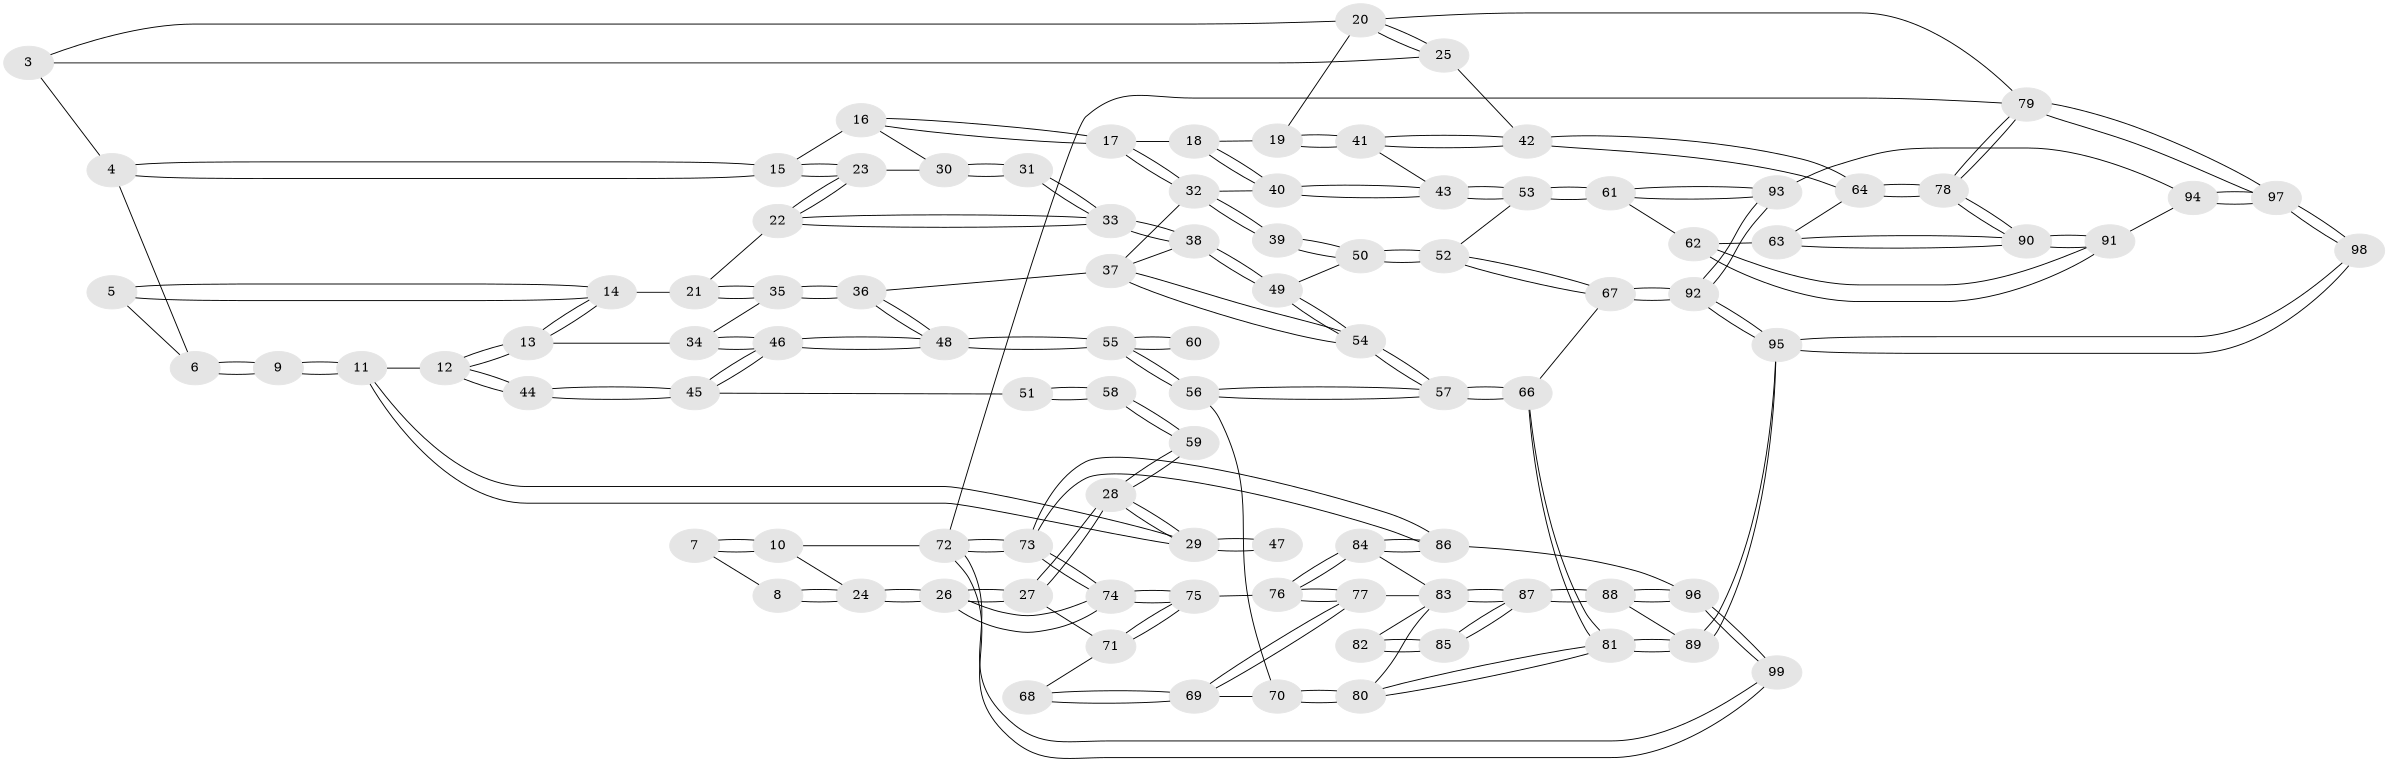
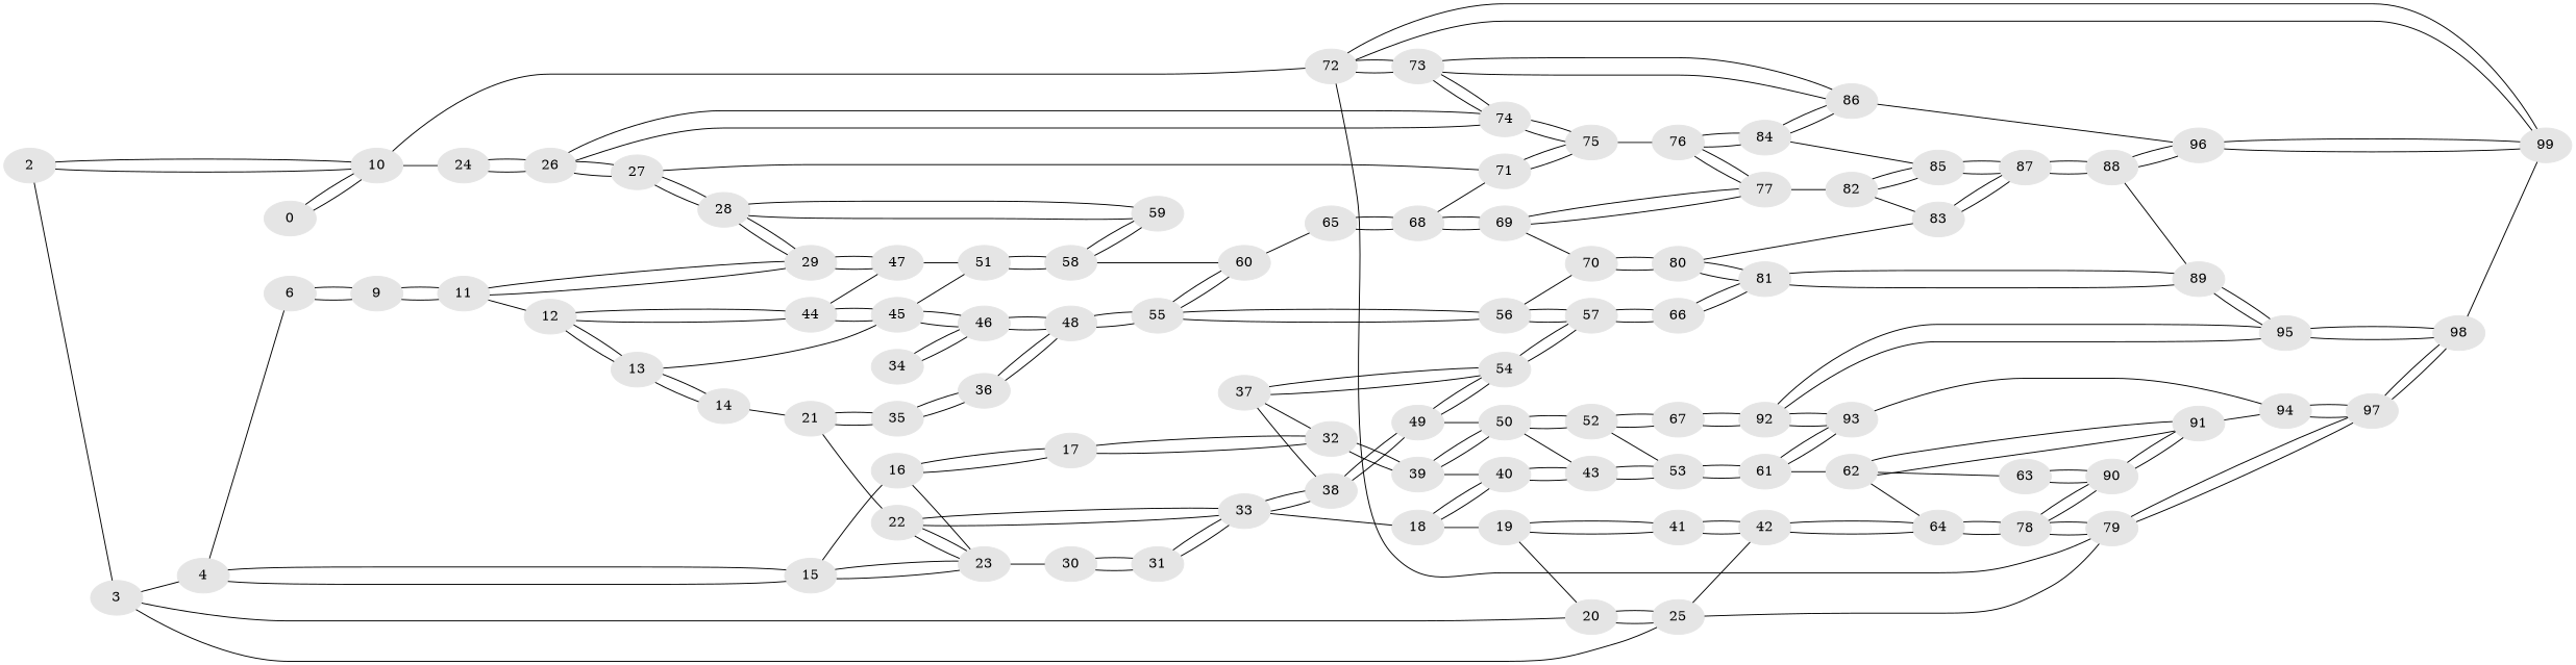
  graph {
    rankdir=LR
    node [color=gray90 style=filled]
+   2
    3
    10
-   7
-   8
+   7 [label=0]
    4
    20
    25
    72
    24
    79
    73
    99
    15
    6
    42
-   5
    14
    16
    23
    9
    21
    11
    26
    12
    29
    13
    44
    47
    34
    45
    35
    46
    22
    17
    30
    18
    32
    31
    19
    40
    39
    41
    43
    33
    36
    38
    27
    74
    64
    97
    28
    71
    75
    59
    51
    50
    49
    48
    37
    54
    55
    57
    52
    53
    78
    61
    58
    56
    60
    67
    92
    62
    93
    66
    70
+   65
    80
    81
    68
    63
    91
    94
    90
    69
    89
    95
    77
    82
    83
    76
    86
    96
    84
    85
    98
    87
    88
+   2 -- 3
+   2 -- 10
+   2 -- 10
    3 -- 4
    3 -- 20
    3 -- 25
    10 -- 72
    10 -- 24
    7 -- 10
    7 -- 10
-   7 -- 8
-   8 -- 24
-   8 -- 24
    4 -- 15
    4 -- 15
    4 -- 6
    20 -- 25
    20 -- 25
-   20 -- 79
+   25 -- 79
    25 -- 42
    72 -- 79
    72 -- 73
    72 -- 73
    72 -- 99
    72 -- 99
    24 -- 26
    24 -- 26
    79 -- 97
    79 -- 97
    73 -- 74
    73 -- 74
    73 -- 86
    73 -- 86
    15 -- 16
    15 -- 23
    15 -- 23
    6 -- 9
    6 -- 9
    42 -- 64
    42 -- 64
-   5 -- 6
-   5 -- 14
-   5 -- 14
    14 -- 21
    16 -- 17
    16 -- 17
-   16 -- 30
+   16 -- 23
    23 -- 30
    9 -- 11
    9 -- 11
    21 -- 35
    21 -- 35
    21 -- 22
    11 -- 12
    11 -- 29
    11 -- 29
    26 -- 27
    26 -- 27
    26 -- 74
    26 -- 74
    12 -- 13
    12 -- 13
    12 -- 44
    12 -- 44
    29 -- 47
    29 -- 47
    13 -- 14
    13 -- 14
-   13 -- 34
+   13 -- 45
+   44 -- 47
    44 -- 45
    44 -- 45
-   34 -- 35
+   47 -- 51
    34 -- 46
    34 -- 46
    45 -- 46
    45 -- 46
    45 -- 51
    35 -- 36
    35 -- 36
    46 -- 48
    46 -- 48
    22 -- 23
    22 -- 23
    22 -- 33
    22 -- 33
-   17 -- 18
+   33 -- 18
    17 -- 32
    17 -- 32
    30 -- 31
    30 -- 31
    18 -- 19
    18 -- 40
    18 -- 40
    32 -- 39
    32 -- 39
    31 -- 33
    31 -- 33
    19 -- 20
    19 -- 41
    19 -- 41
    40 -- 43
    40 -- 43
-   32 -- 40
+   39 -- 40
    39 -- 50
    39 -- 50
    41 -- 42
    41 -- 42
-   41 -- 43
+   50 -- 43
    43 -- 53
    43 -- 53
    33 -- 38
    33 -- 38
    36 -- 48
    36 -- 48
-   36 -- 37
    38 -- 49
    38 -- 49
    27 -- 28
    27 -- 28
    27 -- 71
    74 -- 75
    74 -- 75
    64 -- 78
    64 -- 78
    97 -- 98
    97 -- 98
    28 -- 29
    28 -- 29
    28 -- 59
    28 -- 59
    71 -- 75
    71 -- 75
    75 -- 76
    51 -- 58
    51 -- 58
    50 -- 52
    50 -- 52
    49 -- 50
    49 -- 54
    49 -- 54
    48 -- 55
    48 -- 55
    37 -- 32
    37 -- 38
    37 -- 54
    37 -- 54
    54 -- 57
    54 -- 57
    55 -- 56
    55 -- 56
    55 -- 60
    55 -- 60
    57 -- 66
    57 -- 66
    52 -- 53
    52 -- 67
    52 -- 67
    53 -- 61
    53 -- 61
    78 -- 79
    78 -- 79
    78 -- 90
    78 -- 90
    61 -- 62
    61 -- 93
    61 -- 93
    58 -- 59
    58 -- 59
+   58 -- 60
    56 -- 57
    56 -- 57
    56 -- 70
+   60 -- 65
    67 -- 92
    67 -- 92
    92 -- 93
    92 -- 93
    92 -- 95
    92 -- 95
    62 -- 63
    62 -- 91
    62 -- 91
    93 -- 94
-   66 -- 67
    66 -- 81
    66 -- 81
    70 -- 80
    70 -- 80
+   65 -- 68
+   65 -- 68
    80 -- 81
    80 -- 81
    80 -- 83
    81 -- 89
    81 -- 89
    68 -- 71
    68 -- 69
    68 -- 69
-   63 -- 64
+   62 -- 64
    63 -- 90
    63 -- 90
    91 -- 94
    94 -- 97
    94 -- 97
    90 -- 91
    90 -- 91
    69 -- 70
    69 -- 77
    69 -- 77
    89 -- 95
    89 -- 95
    95 -- 98
    95 -- 98
-   77 -- 83
+   77 -- 82
    82 -- 83
    82 -- 85
    82 -- 85
    83 -- 87
    83 -- 87
    76 -- 77
    76 -- 77
    76 -- 84
    76 -- 84
    86 -- 96
    96 -- 99
    96 -- 99
    84 -- 86
    84 -- 86
-   84 -- 83
+   84 -- 85
    85 -- 87
    85 -- 87
+   98 -- 99
    87 -- 88
    87 -- 88
    88 -- 89
    88 -- 96
    88 -- 96
  }
